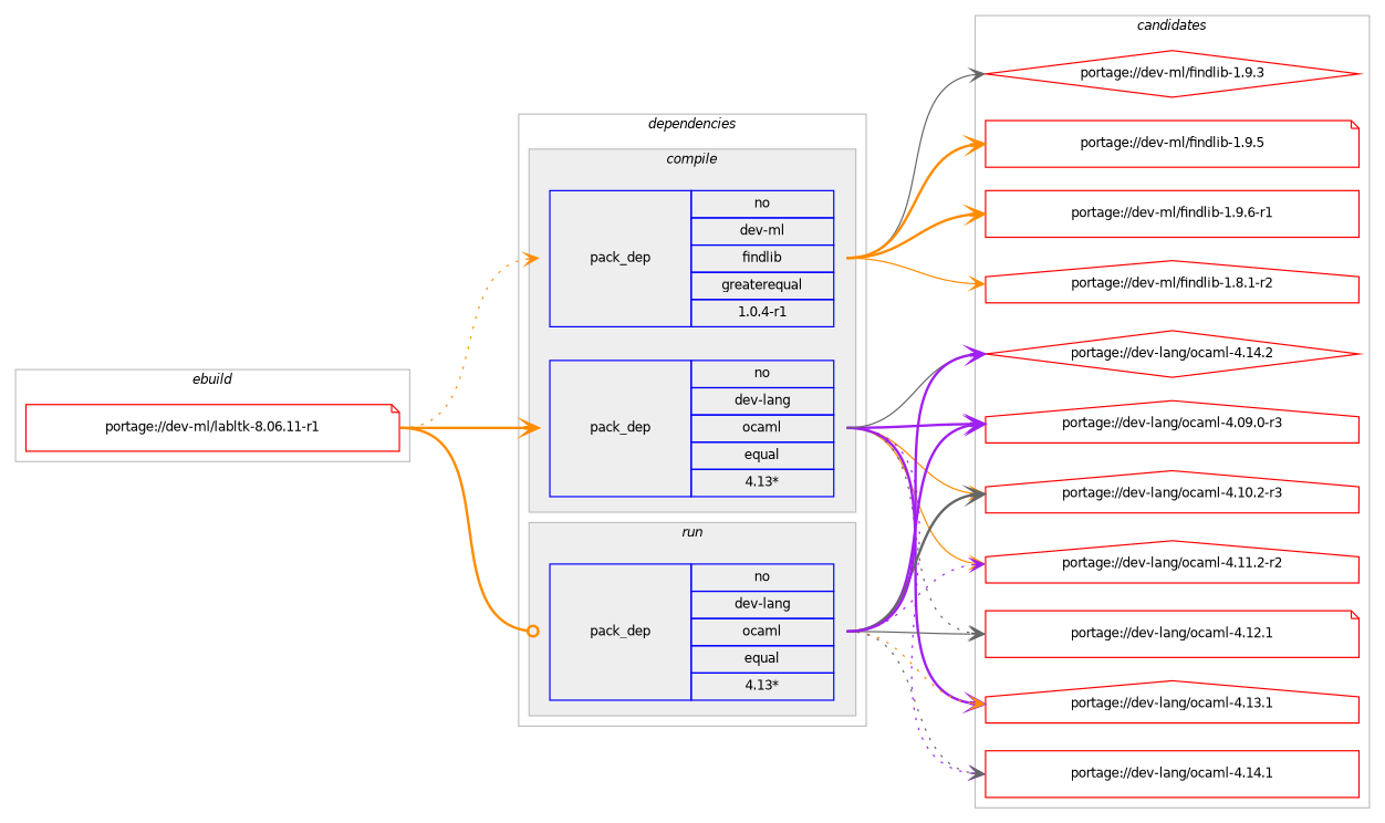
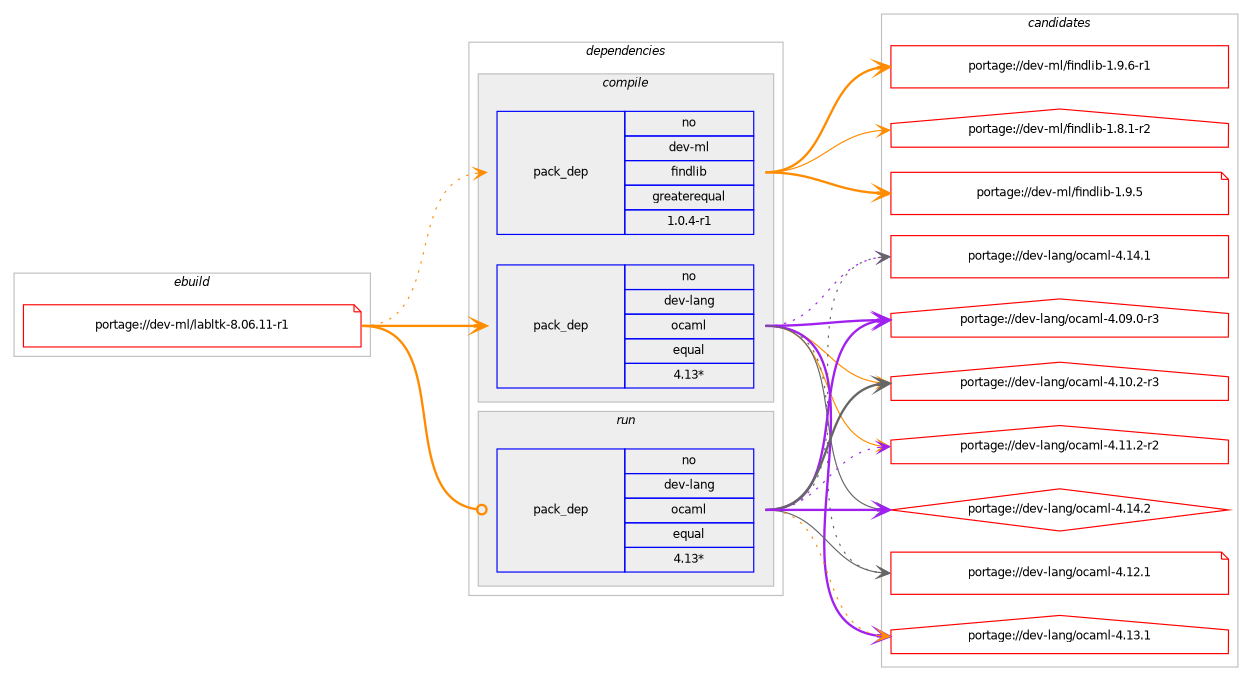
  digraph {
    compound=true
    concentrate=true
    fontname=Helvetica
    fontsize=10
    newrank=true
    rankdir=LR
    ranksep=1.5
    node [color=red fontname=Helvetica fontsize=10 shape=house]
    edge [arrowhead=vee color=darkorange headport=w style=bold tailport=e weight=100]
    n1 [label="portage://dev-ml/labltk-8.06.11-r1" shape=note width=4]
    n2 [color=blue label=<<TABLE BORDER="0" CELLBORDER="1" CELLSPACING="0" CELLPADDING="4" WIDTH="220"><TR><TD ROWSPAN="6" CELLPADDING="30">pack_dep</TD></TR><TR><TD WIDTH="110">no</TD></TR><TR><TD>dev-lang</TD></TR><TR><TD>ocaml</TD></TR><TR><TD>equal</TD></TR><TR><TD>4.13*</TD></TR></TABLE>> shape=none]
    n3 [color=blue label=<<TABLE BORDER="0" CELLBORDER="1" CELLSPACING="0" CELLPADDING="4" WIDTH="220"><TR><TD ROWSPAN="6" CELLPADDING="30">pack_dep</TD></TR><TR><TD WIDTH="110">no</TD></TR><TR><TD>dev-ml</TD></TR><TR><TD>findlib</TD></TR><TR><TD>greaterequal</TD></TR><TR><TD>1.0.4-r1</TD></TR></TABLE>> shape=none]
    n4 [color=blue label=<<TABLE BORDER="0" CELLBORDER="1" CELLSPACING="0" CELLPADDING="4" WIDTH="220"><TR><TD ROWSPAN="6" CELLPADDING="30">pack_dep</TD></TR><TR><TD WIDTH="110">no</TD></TR><TR><TD>dev-lang</TD></TR><TR><TD>ocaml</TD></TR><TR><TD>equal</TD></TR><TR><TD>4.13*</TD></TR></TABLE>> shape=none]
    n5 [label="portage://dev-lang/ocaml-4.09.0-r3" width=4]
    n6 [label="portage://dev-lang/ocaml-4.10.2-r3" width=4]
    n7 [label="portage://dev-lang/ocaml-4.11.2-r2" width=4]
    n8 [label="portage://dev-lang/ocaml-4.12.1" shape=note width=4]
    n9 [label="portage://dev-lang/ocaml-4.13.1" width=4]
    n10 [label="portage://dev-lang/ocaml-4.14.1" shape=box width=4]
    n11 [label="portage://dev-lang/ocaml-4.14.2" shape=diamond width=4]
    n12 [label="portage://dev-ml/findlib-1.8.1-r2" width=4]
-   n13 [label="portage://dev-ml/findlib-1.9.3" shape=diamond width=4]
    n14 [label="portage://dev-ml/findlib-1.9.5" shape=note width=4]
    n15 [label="portage://dev-ml/findlib-1.9.6-r1" shape=box width=4]
    subgraph cluster_1 {
      color=gray
      label=<<i>ebuild</i>>
      rank=same
      n1
    }
    subgraph cluster_2 {
      color=gray
      label=<<i>dependencies</i>>
      subgraph cluster_3 {
        color=gray
        fillcolor="#eeeeee"
        label=<<i>compile</i>>
        style=filled
        subgraph sub_4 {
          color=gray
          fillcolor="#eeeeee"
          label=<<i>compile</i>>
          style=filled
          n2
        }
        subgraph sub_5 {
          color=gray
          fillcolor="#eeeeee"
          label=<<i>compile</i>>
          style=filled
          n3
        }
      }
      subgraph cluster_6 {
        color=gray
        fillcolor="#eeeeee"
        label=<<i>compile and run</i>>
        style=filled
      }
      subgraph cluster_7 {
        color=gray
        fillcolor="#eeeeee"
        label=<<i>run</i>>
        style=filled
        subgraph sub_8 {
          color=gray
          fillcolor="#eeeeee"
          label=<<i>run</i>>
          style=filled
          n4
        }
      }
    }
    subgraph cluster_9 {
      color=gray
      label=<<i>candidates</i>>
      rank=same
      subgraph sub_10 {
        color=black
        label=<<i>candidates</i>>
        nodesep=1
        rank=same
        n5
        n6
        n7
        n8
        n9
        n10
        n11
      }
      subgraph sub_11 {
        color=black
        label=<<i>candidates</i>>
        nodesep=1
        rank=same
        n12
-       n13
        n14
        n15
      }
      subgraph sub_12 {
        color=black
        label=<<i>candidates</i>>
        nodesep=1
        rank=same
        n5
        n6
        n7
        n8
        n9
        n10
        n11
      }
    }
    n1 -> n2 [weight=20]
    n1 -> n3 [style=dotted weight=20]
    n1 -> n4 [arrowhead=odot weight=20]
    n2 -> n5 [color=purple]
    n2 -> n6 [style=solid]
    n2 -> n7 [style=solid]
    n2 -> n8 [color=gray40 style=dotted]
    n2 -> n9 [color=purple]
    n2 -> n10 [color=purple style=dotted]
    n2 -> n11 [color=gray40 style=solid]
    n3 -> n12 [style=solid]
-   n3 -> n13 [color=gray40 style=solid]
    n3 -> n14
    n3 -> n15
    n4 -> n5 [color=purple]
    n4 -> n6 [color=gray40]
    n4 -> n7 [color=purple style=dotted]
    n4 -> n8 [color=gray40 style=solid]
    n4 -> n9 [style=dotted]
    n4 -> n10 [color=gray40 style=dotted]
    n4 -> n11 [color=purple]
  }
